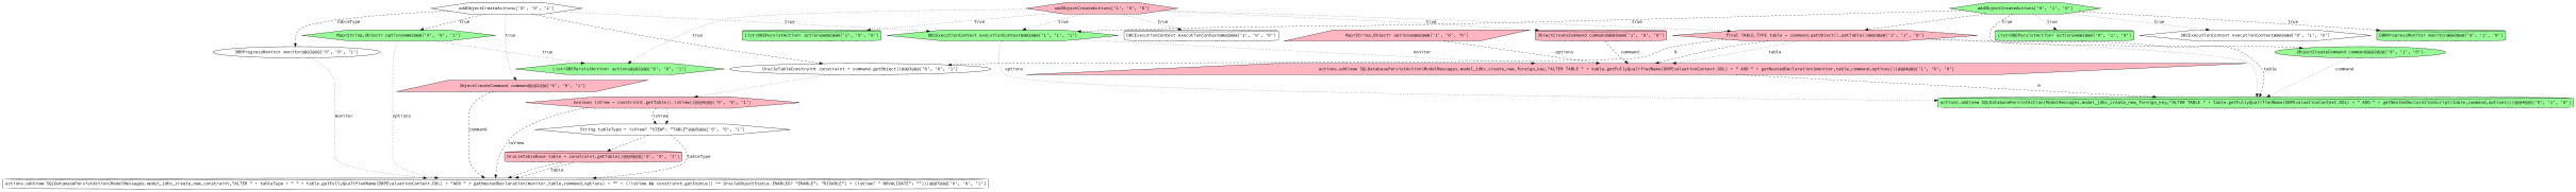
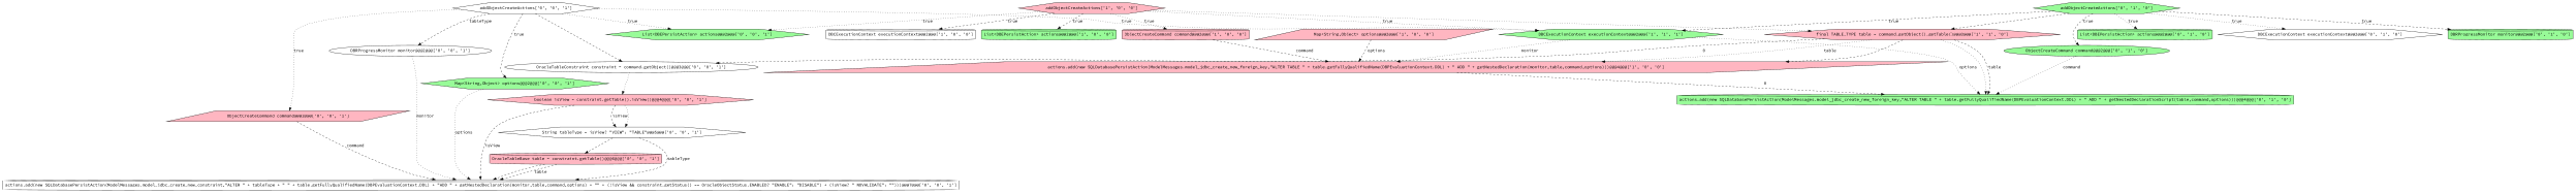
  digraph {
    fontname="Source Code Pro"
    node [fillcolor=palegreen fontname="Source Code Pro" shape=hexagon style=filled]
    edge [fontname="Source Code Pro" style=dashed]
    n1 [fillcolor=white label="DBRProgressMonitor monitor@@@2@@@['0', '0', '1']" shape=ellipse]
    n2 [fillcolor=white label="actions.add(new SQLDatabasePersistAction(ModelMessages.model_jdbc_create_new_constraint,\"ALTER \" + tableType + \" \" + table.getFullyQualifiedName(DBPEvaluationContext.DDL) + \"ADD \" + getNestedDeclaration(monitor,table,command,options) + \"\" + (!isView && constraint.getStatus() == OracleObjectStatus.ENABLED? \"ENABLE\": \"DISABLE\") + (isView? \" NOVALIDATE\": \"\")))@@@7@@@['0', '0', '1']" shape=cylinder]
    n3 [label="Map<String,Object> options@@@2@@@['0', '0', '1']"]
    n4 [fillcolor=lightpink label="final TABLE_TYPE table = command.getObject().getTable()@@@3@@@['1', '1', '0']"]
    n5 [fillcolor=lightpink label="actions.add(new SQLDatabasePersistAction(ModelMessages.model_jdbc_create_new_foreign_key,\"ALTER TABLE \" + table.getFullyQualifiedName(DBPEvaluationContext.DDL) + \" ADD \" + getNestedDeclaration(monitor,table,command,options)))@@@4@@@['1', '0', '0']" shape=parallelogram]
    n6 [label="actions.add(new SQLDatabasePersistAction(ModelMessages.model_jdbc_create_new_foreign_key,\"ALTER TABLE \" + table.getFullyQualifiedName(DBPEvaluationContext.DDL) + \" ADD \" + getNestedDeclarationScript(table,command,options)))@@@4@@@['0', '1', '0']" shape=cylinder]
    n7 [fillcolor=white label="OracleTableConstraint constraint = command.getObject()@@@3@@@['0', '0', '1']" shape=ellipse]
    n8 [fillcolor=lightpink label="boolean isView = constraint.getTable().isView()@@@4@@@['0', '0', '1']"]
    n9 [label="DBCExecutionContext executionContext@@@2@@@['1', '1', '1']"]
    n10 [label="ObjectCreateCommand command@@@2@@@['0', '1', '0']" shape=ellipse]
    n11 [fillcolor=lightpink label="Map<String,Object> options@@@2@@@['1', '0', '0']" shape=parallelogram]
    n12 [fillcolor=white label="DBCExecutionContext executionContext@@@2@@@['1', '0', '0']" shape=cylinder]
    n13 [label="List<DBEPersistAction> actions@@@2@@@['0', '1', '0']" shape=cylinder]
    n14 [label="List<DBEPersistAction> actions@@@2@@@['1', '0', '0']" shape=cylinder]
    n15 [fillcolor=lightpink label="addObjectCreateActions['1', '0', '0']"]
    n16 [fillcolor=lightpink label="ObjectCreateCommand command@@@2@@@['1', '0', '0']" shape=cylinder]
    n17 [label="List<DBEPersistAction> actions@@@2@@@['0', '0', '1']"]
    n18 [fillcolor=lightpink label="ObjectCreateCommand command@@@2@@@['0', '0', '1']" shape=parallelogram]
    n19 [label="addObjectCreateActions['0', '1', '0']"]
    n20 [fillcolor=white label="DBCExecutionContext executionContext@@@2@@@['0', '1', '0']"]
    n21 [label="DBRProgressMonitor monitor@@@2@@@['0', '1', '0']" shape=cylinder]
    n22 [fillcolor=white label="addObjectCreateActions['0', '0', '1']"]
    n23 [fillcolor=lightpink label="OracleTableBase table = constraint.getTable()@@@6@@@['0', '0', '1']" shape=cylinder]
    n24 [fillcolor=white label="String tableType = isView? \"VIEW\": \"TABLE\"@@@5@@@['0', '0', '1']"]
    n1 -> n2 [label=monitor style=dotted]
    n3 -> n2 [label=options style=dotted]
    n4 -> n5
    n4 -> n5 [label=table style=dotted]
    n4 -> n6 [style=dotted]
    n4 -> n6 [label=table]
    n4 -> n7 [label=0]
    n5 -> n6 [label=0]
    n7 -> n8 [style=dotted]
    n8 -> n2 [label=isView]
    n8 -> n24 [label=isView]
    n8 -> n24 [style=dotted]
    n9 -> n5 [label=monitor style=dotted]
    n9 -> n6 [label=options style=dotted]
    n10 -> n6 [label=command style=dotted]
    n11 -> n5 [label=options]
    n15 -> n4 [style=dotted]
    n15 -> n9 [label=true style=dotted]
-   n15 -> n12 [label=true style=dotted]
-   n15 -> n14 [label=true style=dotted]
+   n15 -> n12 [label=true]
+   n15 -> n14 [label=true]
    n15 -> n16 [label=true style=dotted]
    n15 -> n17 [label=true style=dotted]
    n16 -> n5 [label=command]
    n18 -> n2 [label=command]
    n19 -> n4
    n19 -> n9 [label=true]
    n19 -> n10 [label=true]
    n19 -> n13 [label=true style=dotted]
    n19 -> n20 [label=true style=dotted]
    n19 -> n21 [label=true]
    n22 -> n1 [label=tableType]
    n22 -> n3 [label=true]
    n22 -> n7
    n22 -> n9 [label=true style=dotted]
-   n3 -> n17 [label=true style=dotted]
+   n22 -> n17 [label=true style=dotted]
    n22 -> n18 [label=true style=dotted]
    n23 -> n2 [label=table]
    n23 -> n2
    n24 -> n2 [label=tableType]
    n24 -> n23
  }
